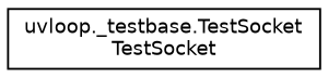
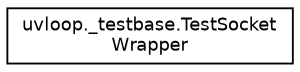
  digraph {
    rankdir=LR
-   n1 [color=black fillcolor=white fontname=Helvetica fontsize=10 height=0.2 label="uvloop._testbase.TestSocket\lTestSocket" shape=record style=filled width=0.4]
+   n1 [color=black fillcolor=white fontname=Helvetica fontsize=10 height=0.2 label="uvloop._testbase.TestSocket\lWrapper" shape=record style=filled width=0.4]
  }
